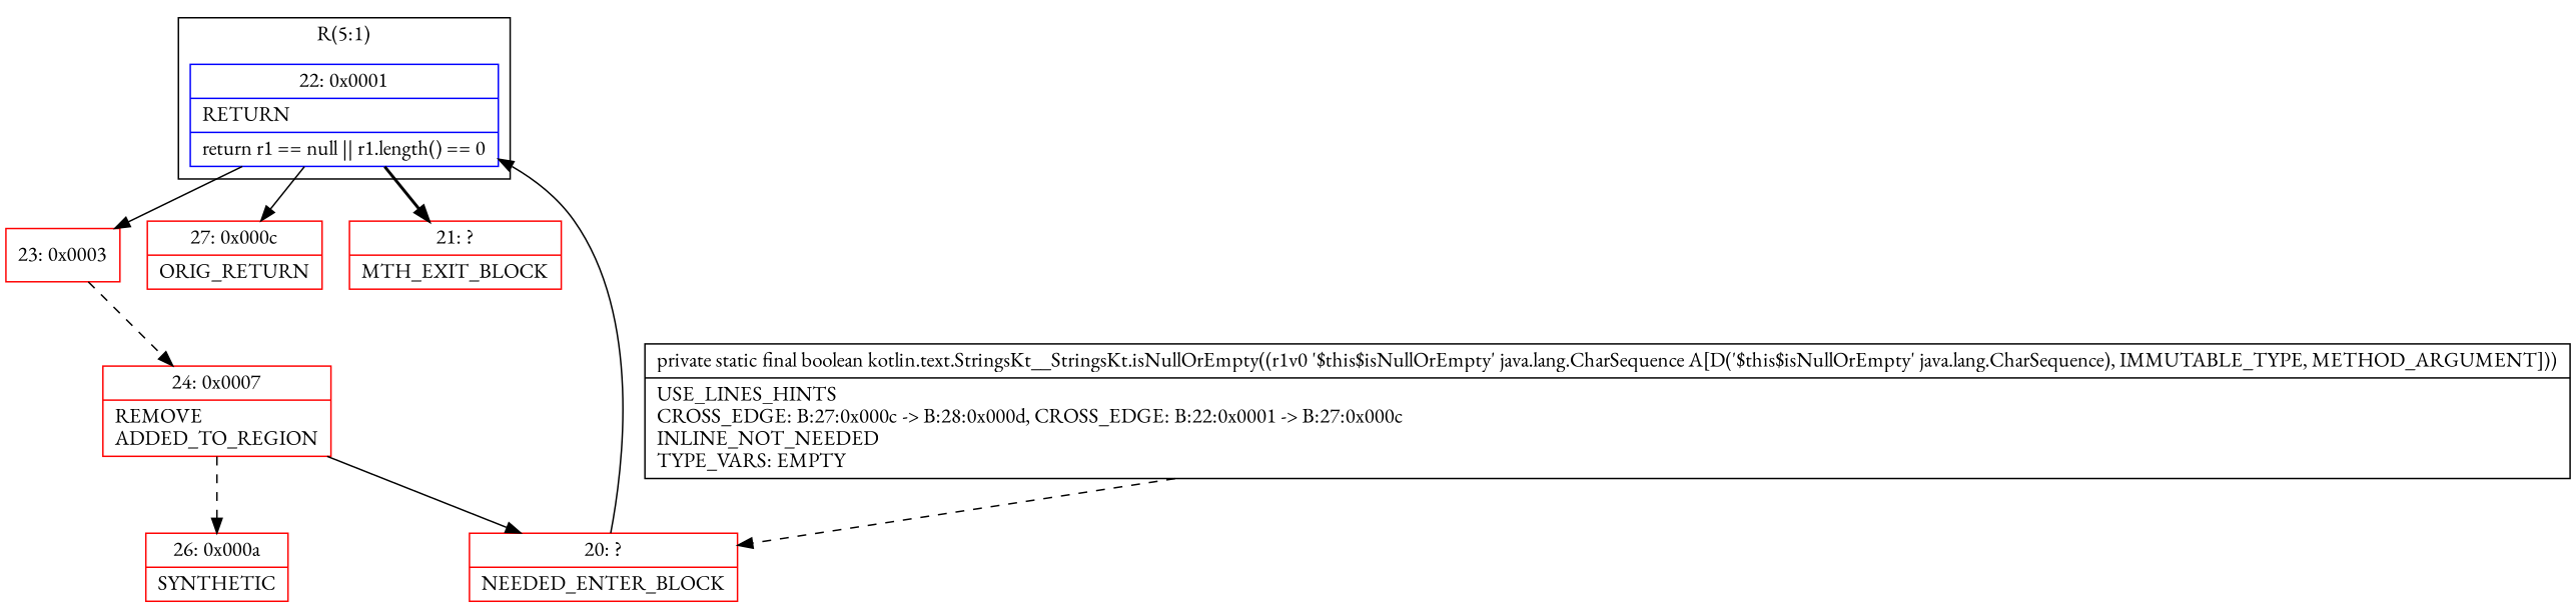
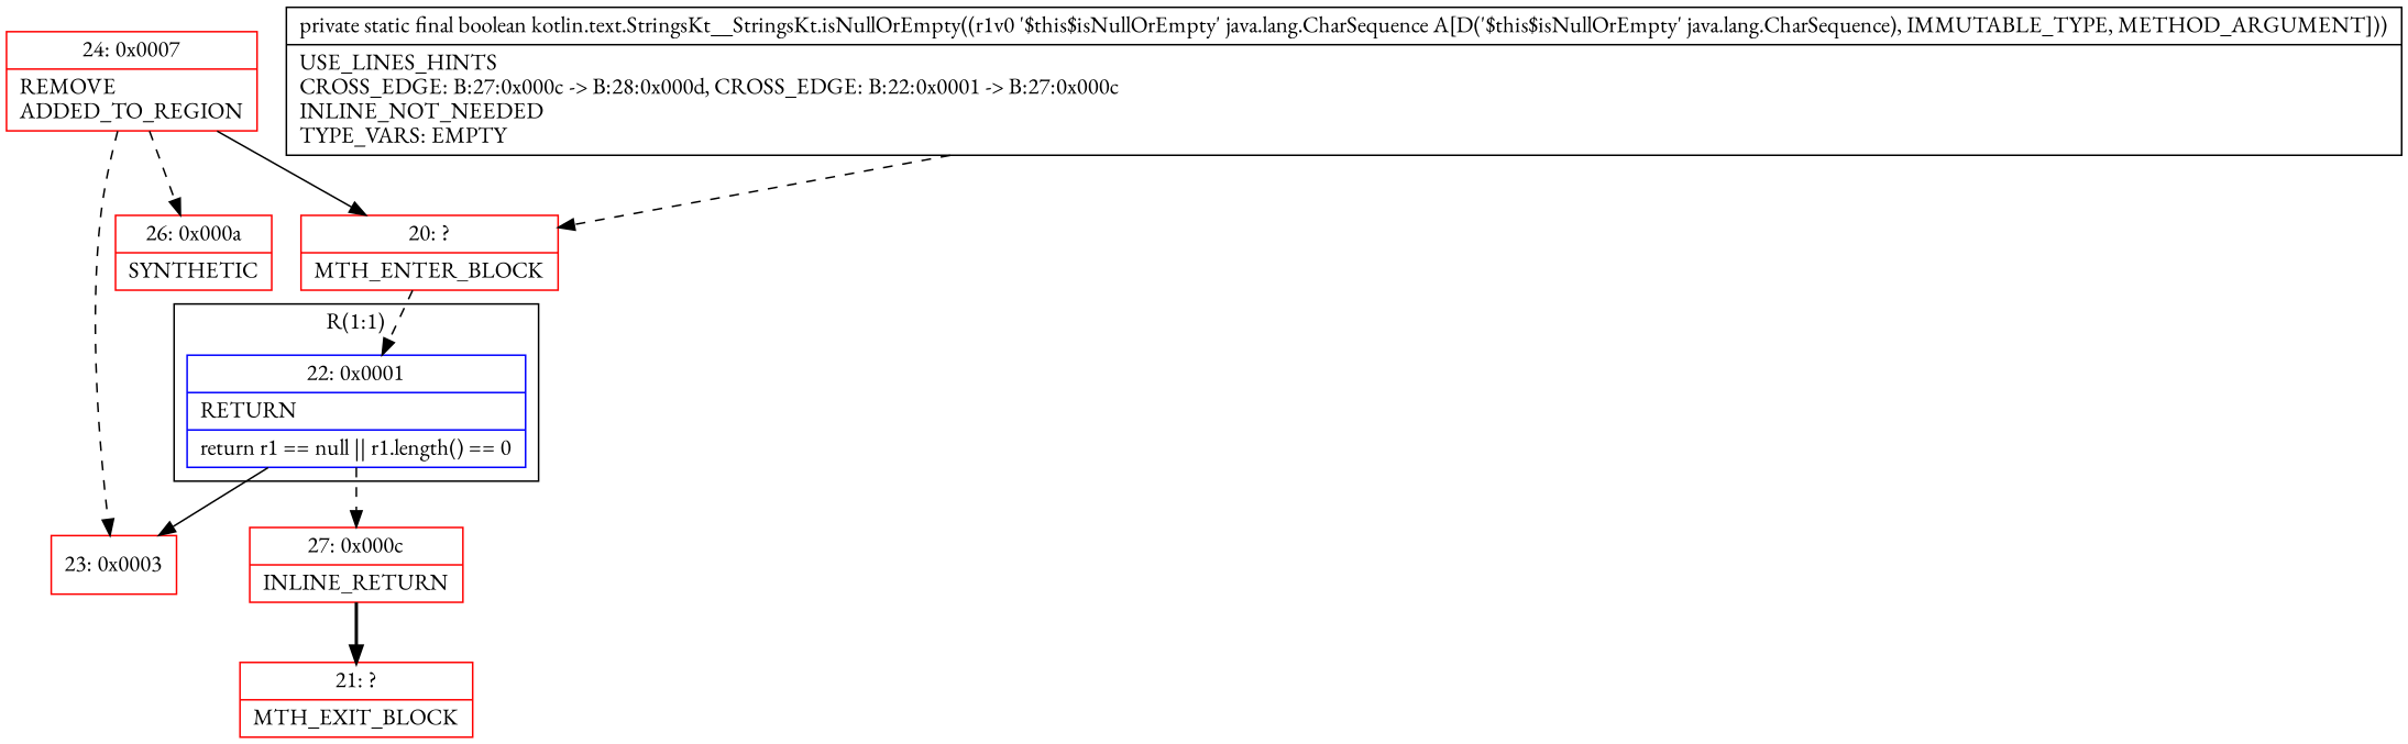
  digraph {
    fontname="EB Garamond"
    node [color=red fontname="EB Garamond" shape=record]
    edge [fontname="EB Garamond" style=dashed]
    n1 [color=blue label="{22\:\ 0x0001|RETURN\l|return r1 == null \|\| r1.length() == 0\l}"]
    n2 [label="{23\:\ 0x0003}"]
-   n3 [label="{27\:\ 0x000c|ORIG_RETURN\l}"]
+   n3 [label="{27\:\ 0x000c|INLINE_RETURN\l}"]
    n4 [label="{24\:\ 0x0007|REMOVE\lADDED_TO_REGION\l}"]
    n5 [label="{21\:\ ?|MTH_EXIT_BLOCK\l}"]
-   n6 [label="{20\:\ ?|NEEDED_ENTER_BLOCK\l}"]
+   n6 [label="{20\:\ ?|MTH_ENTER_BLOCK\l}"]
    n7 [label="{26\:\ 0x000a|SYNTHETIC\l}"]
    n8 [label="{private static final boolean kotlin.text.StringsKt__StringsKt.isNullOrEmpty((r1v0 '$this$isNullOrEmpty' java.lang.CharSequence A[D('$this$isNullOrEmpty' java.lang.CharSequence), IMMUTABLE_TYPE, METHOD_ARGUMENT]))  | USE_LINES_HINTS\lCROSS_EDGE: B:27:0x000c \-\> B:28:0x000d, CROSS_EDGE: B:22:0x0001 \-\> B:27:0x000c\lINLINE_NOT_NEEDED\lTYPE_VARS: EMPTY\l}" color=""]
    subgraph cluster_1 {
-     label="R(5:1)"
+     label="R(1:1)"
      n1
    }
    n1 -> n2 [style=solid]
-   n1 -> n3 [style=solid]
-   n2 -> n4
-   n1 -> n5 [style=bold]
+   n1 -> n3
+   n4 -> n2
+   n3 -> n5 [style=bold]
    n4 -> n6 [style=solid]
    n4 -> n7
-   n6 -> n1 [style=solid]
+   n6 -> n1
    n8 -> n6
  }
